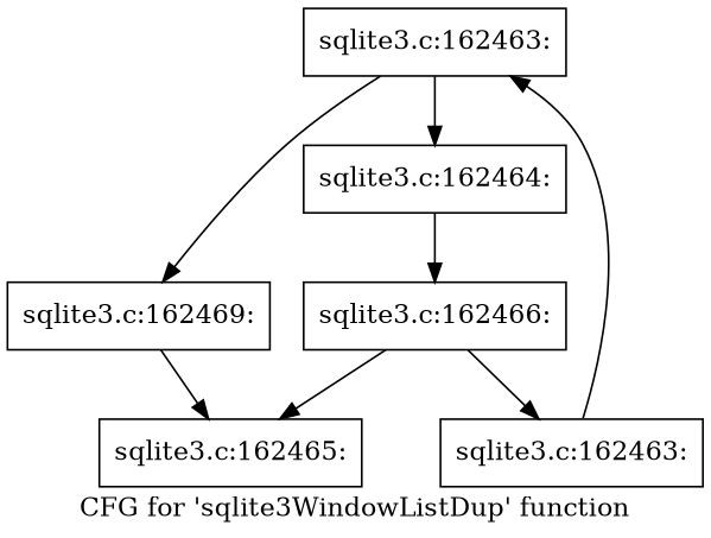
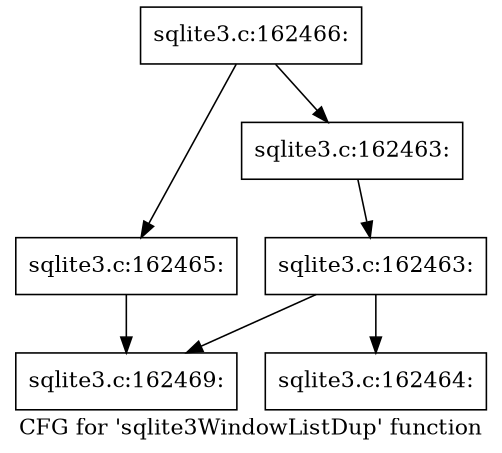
  digraph {
    label="CFG for 'sqlite3WindowListDup' function"
    node [shape=record]
    n1 [label="{sqlite3.c:162463:}"]
    n2 [label="{sqlite3.c:162464:}"]
    n3 [label="{sqlite3.c:162469:}"]
    n4 [label="{sqlite3.c:162466:}"]
    n5 [label="{sqlite3.c:162465:}"]
    n6 [label="{sqlite3.c:162463:}"]
    n1 -> n2
    n1 -> n3
-   n2 -> n4
    n4 -> n5
    n4 -> n6
-   n3 -> n5
+   n5 -> n3
    n6 -> n1
  }
